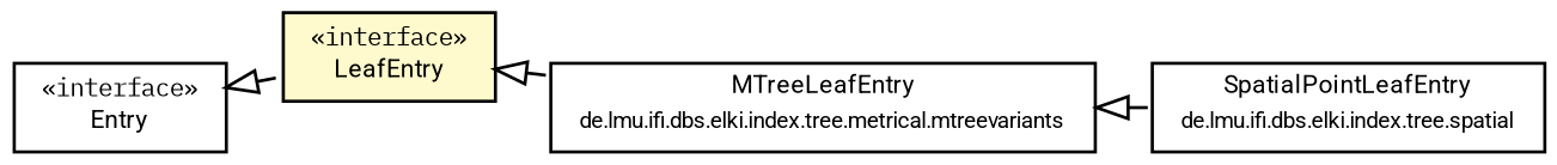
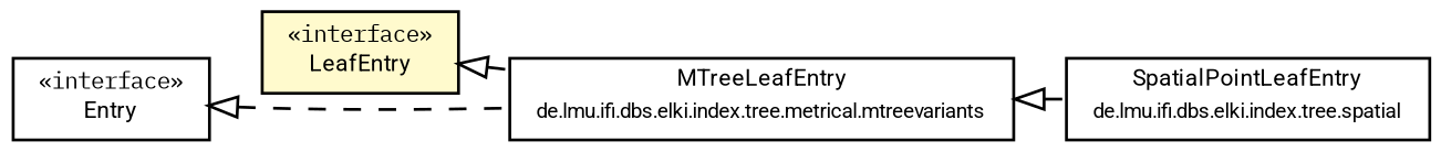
  digraph {
    fontname="IBM Plex Mono"
    nodesep=0.15
    rankdir=LR
    ranksep=0.25
    node [fontcolor=black fontname="IBM Plex Mono" fontsize=8 margin=0 shape=plaintext]
    edge [arrowtail=empty color=black dir=back fontname="IBM Plex Mono" fontsize=7 labelfontname=Roboto labelfontsize=7 style=dashed weight=9]
    n1 [height=0 label=<<table title="de.lmu.ifi.dbs.elki.index.tree.LeafEntry" border="0" cellborder="1" cellspacing="0" cellpadding="2" bgcolor="lemonChiffon" href="LeafEntry.html" target="_parent"> 		<tr><td><table border="0" cellspacing="0" cellpadding="1"> 		<tr><td align="center" balign="center"> &#171;interface&#187; </td></tr> 		<tr><td align="center" balign="center"> <font face="Roboto">LeafEntry</font> </td></tr> 		</table></td></tr> 		</table>> width=0]
    n2 [height=0 label=<<table title="de.lmu.ifi.dbs.elki.index.tree.metrical.mtreevariants.MTreeLeafEntry" border="0" cellborder="1" cellspacing="0" cellpadding="2" href="metrical/mtreevariants/MTreeLeafEntry.html" target="_parent"> 		<tr><td><table border="0" cellspacing="0" cellpadding="1"> 		<tr><td align="center" balign="center"> <font face="Roboto">MTreeLeafEntry</font> </td></tr> 		<tr><td align="center" balign="center"> <font face="Roboto" point-size="7.0">de.lmu.ifi.dbs.elki.index.tree.metrical.mtreevariants</font> </td></tr> 		</table></td></tr> 		</table>> width=0]
    n3 [height=0 label=<<table title="de.lmu.ifi.dbs.elki.index.tree.spatial.SpatialPointLeafEntry" border="0" cellborder="1" cellspacing="0" cellpadding="2" href="spatial/SpatialPointLeafEntry.html" target="_parent"> 		<tr><td><table border="0" cellspacing="0" cellpadding="1"> 		<tr><td align="center" balign="center"> <font face="Roboto">SpatialPointLeafEntry</font> </td></tr> 		<tr><td align="center" balign="center"> <font face="Roboto" point-size="7.0">de.lmu.ifi.dbs.elki.index.tree.spatial</font> </td></tr> 		</table></td></tr> 		</table>> width=0]
    n4 [height=0 label=<<table title="de.lmu.ifi.dbs.elki.index.tree.Entry" border="0" cellborder="1" cellspacing="0" cellpadding="2" href="Entry.html" target="_parent"> 		<tr><td><table border="0" cellspacing="0" cellpadding="1"> 		<tr><td align="center" balign="center"> &#171;interface&#187; </td></tr> 		<tr><td align="center" balign="center"> <font face="Roboto">Entry</font> </td></tr> 		</table></td></tr> 		</table>> width=0]
    n1 -> n2
    n2 -> n3
-   n4 -> n1
+   n4 -> n2
  }
